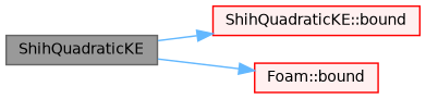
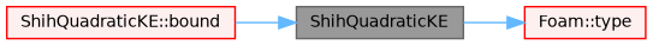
  digraph {
    rankdir=LR
    node [color=red fillcolor="#FFF0F0" fontname=Helvetica fontsize=10 shape=box style=filled]
    edge [color=steelblue1 fontname=Helvetica fontsize=10 labelfontname=Helvetica labelfontsize=10 style=solid]
    n1 [color=gray40 fillcolor=grey60 fontcolor=black height=0.2 label=ShihQuadraticKE width=0.4]
    n2 [height=0.2 label="ShihQuadraticKE::bound" width=0.4]
-   n3 [height=0.2 label="Foam::bound" width=0.4]
-   n1 -> n2
+   n3 [height=0.2 label="Foam::type" width=0.4]
+   n2 -> n1
    n1 -> n3
  }
